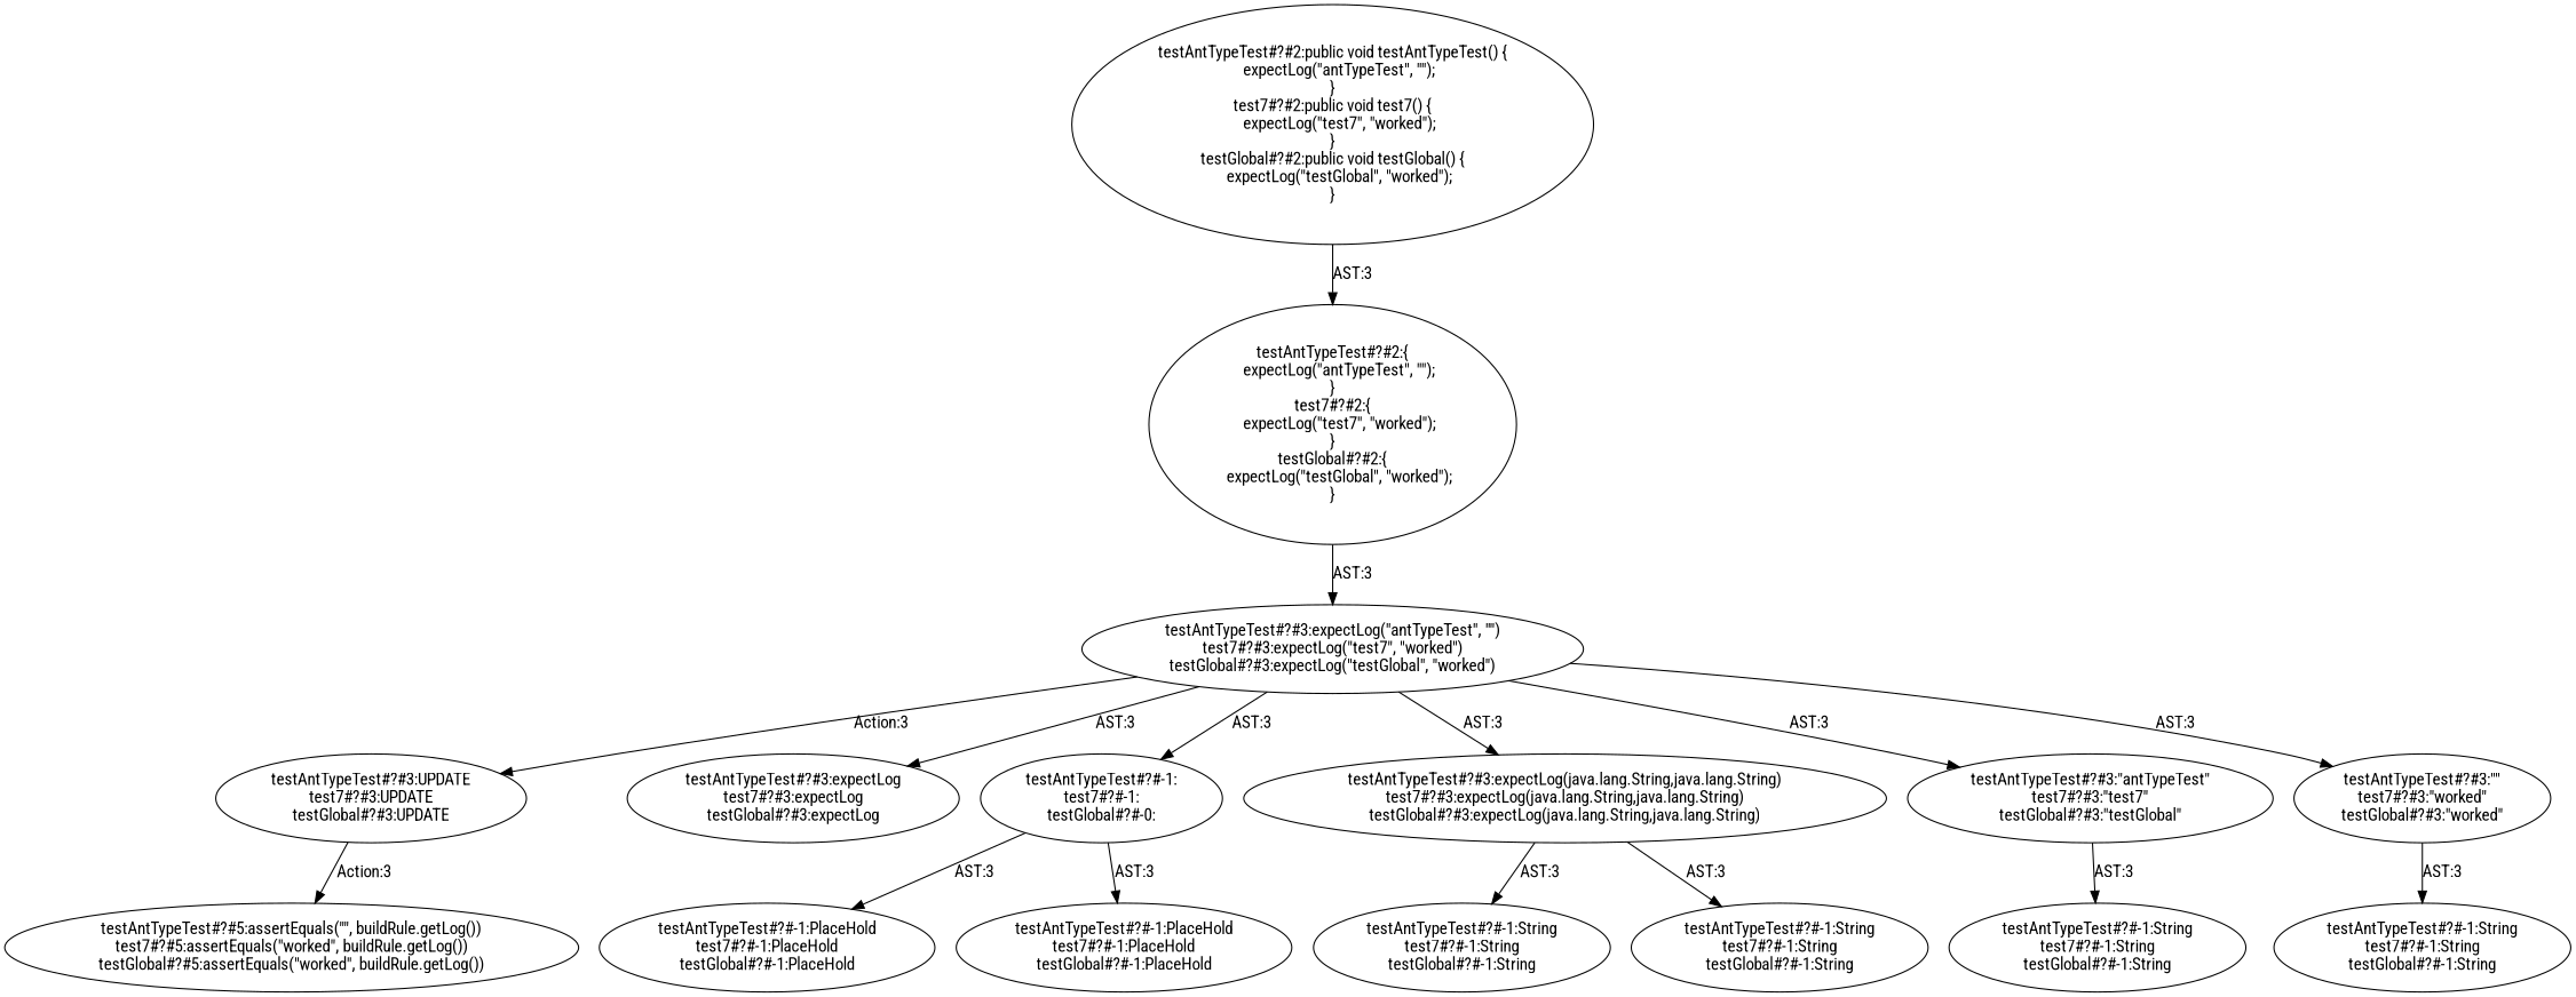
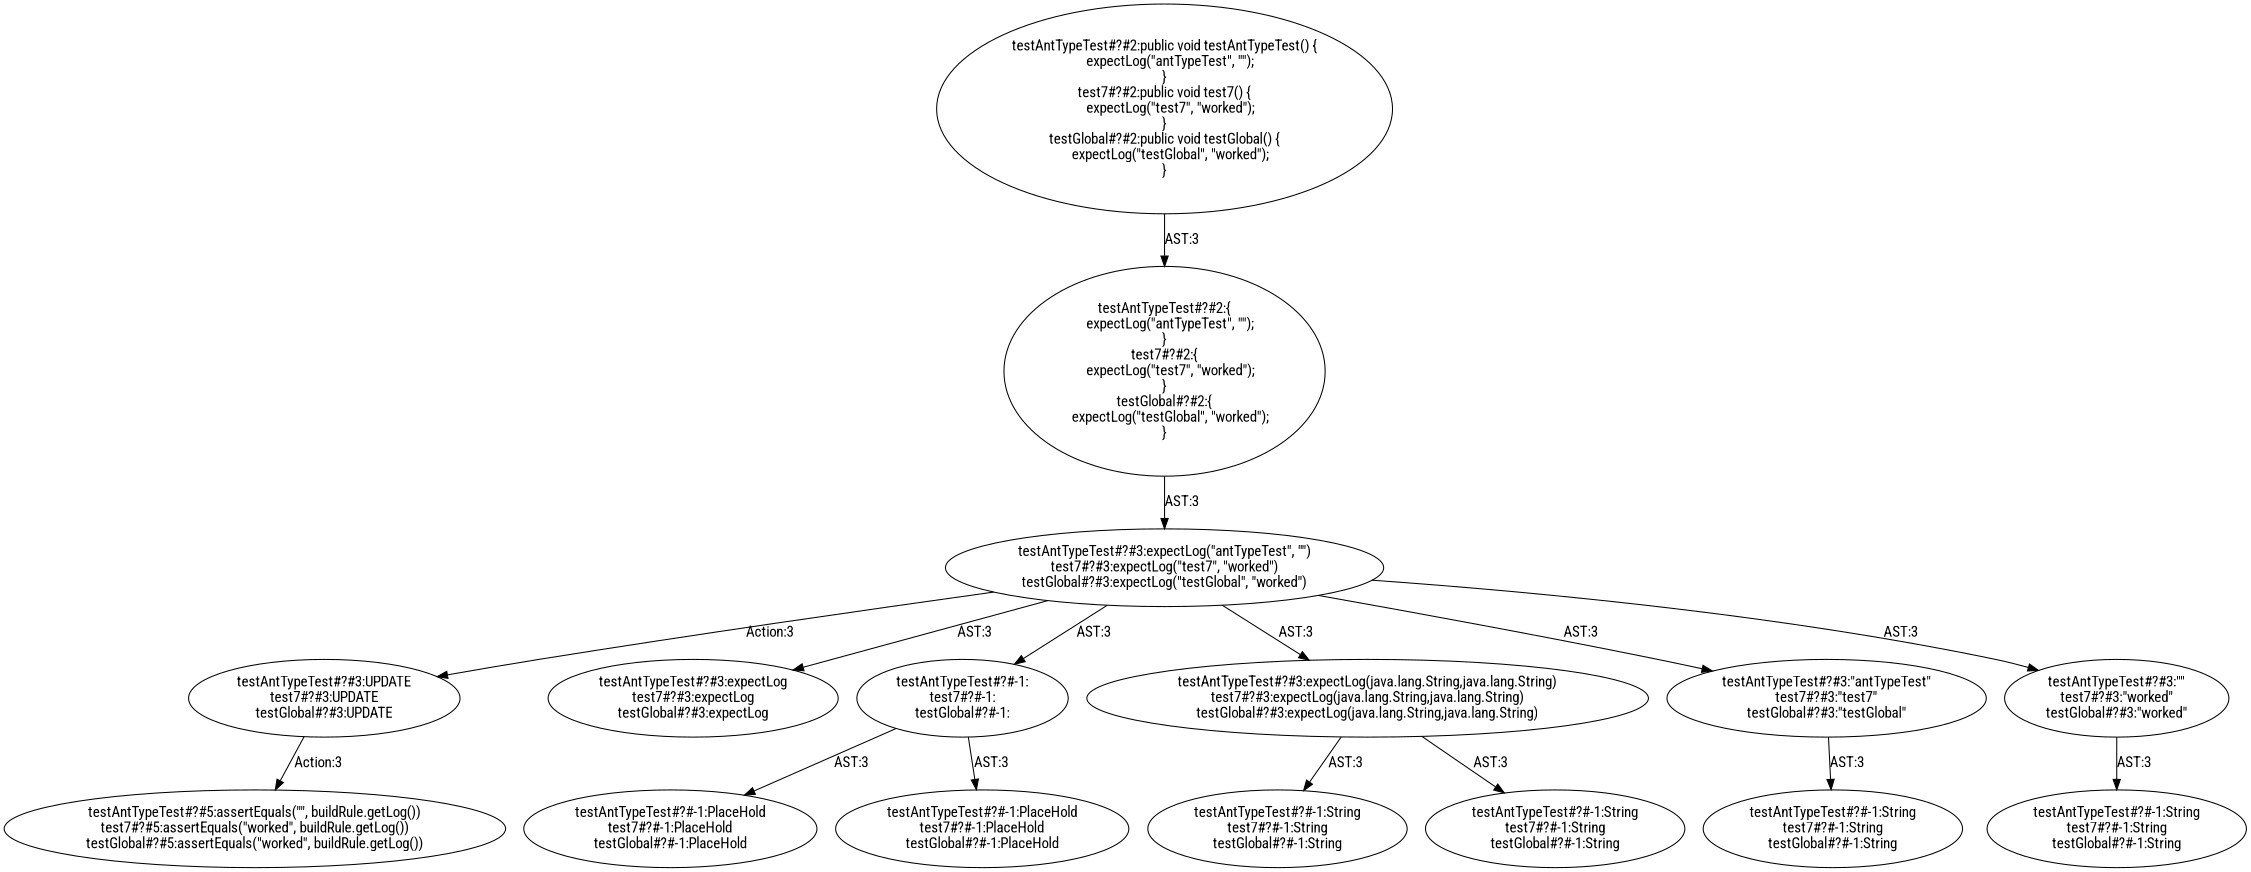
  digraph {
    fontname="Roboto Condensed"
    node [shape=ellipse fontname="Roboto Condensed"]
    edge [fontname="Roboto Condensed"]
    n1 [label="testAntTypeTest#?#3:UPDATE\ntest7#?#3:UPDATE\ntestGlobal#?#3:UPDATE"]
    n2 [label="testAntTypeTest#?#5:assertEquals(\"\", buildRule.getLog())\ntest7#?#5:assertEquals(\"worked\", buildRule.getLog())\ntestGlobal#?#5:assertEquals(\"worked\", buildRule.getLog())"]
    n3 [label="testAntTypeTest#?#3:expectLog(\"antTypeTest\", \"\")\ntest7#?#3:expectLog(\"test7\", \"worked\")\ntestGlobal#?#3:expectLog(\"testGlobal\", \"worked\")"]
    n4 [label="testAntTypeTest#?#3:expectLog\ntest7#?#3:expectLog\ntestGlobal#?#3:expectLog"]
-   n5 [label="testAntTypeTest#?#-1:\ntest7#?#-1:\ntestGlobal#?#-0:"]
+   n5 [label="testAntTypeTest#?#-1:\ntest7#?#-1:\ntestGlobal#?#-1:"]
    n6 [label="testAntTypeTest#?#3:expectLog(java.lang.String,java.lang.String)\ntest7#?#3:expectLog(java.lang.String,java.lang.String)\ntestGlobal#?#3:expectLog(java.lang.String,java.lang.String)"]
    n7 [label="testAntTypeTest#?#3:\"antTypeTest\"\ntest7#?#3:\"test7\"\ntestGlobal#?#3:\"testGlobal\""]
    n8 [label="testAntTypeTest#?#3:\"\"\ntest7#?#3:\"worked\"\ntestGlobal#?#3:\"worked\""]
    n9 [label="testAntTypeTest#?#2:\{\n    expectLog(\"antTypeTest\", \"\");\n\}\ntest7#?#2:\{\n    expectLog(\"test7\", \"worked\");\n\}\ntestGlobal#?#2:\{\n    expectLog(\"testGlobal\", \"worked\");\n\}"]
    n10 [label="testAntTypeTest#?#2:public void testAntTypeTest() \{\n    expectLog(\"antTypeTest\", \"\");\n\}\ntest7#?#2:public void test7() \{\n    expectLog(\"test7\", \"worked\");\n\}\ntestGlobal#?#2:public void testGlobal() \{\n    expectLog(\"testGlobal\", \"worked\");\n\}"]
    n11 [label="testAntTypeTest#?#-1:PlaceHold\ntest7#?#-1:PlaceHold\ntestGlobal#?#-1:PlaceHold"]
    n12 [label="testAntTypeTest#?#-1:PlaceHold\ntest7#?#-1:PlaceHold\ntestGlobal#?#-1:PlaceHold"]
    n13 [label="testAntTypeTest#?#-1:String\ntest7#?#-1:String\ntestGlobal#?#-1:String"]
    n14 [label="testAntTypeTest#?#-1:String\ntest7#?#-1:String\ntestGlobal#?#-1:String"]
    n15 [label="testAntTypeTest#?#-1:String\ntest7#?#-1:String\ntestGlobal#?#-1:String"]
    n16 [label="testAntTypeTest#?#-1:String\ntest7#?#-1:String\ntestGlobal#?#-1:String"]
    n1 -> n2 [label="Action:3"]
    n3 -> n1 [label="Action:3"]
    n3 -> n4 [label="AST:3"]
    n3 -> n5 [label="AST:3"]
    n3 -> n6 [label="AST:3"]
    n3 -> n7 [label="AST:3"]
    n3 -> n8 [label="AST:3"]
    n5 -> n11 [label="AST:3"]
    n5 -> n12 [label="AST:3"]
    n6 -> n13 [label="AST:3"]
    n6 -> n14 [label="AST:3"]
    n7 -> n15 [label="AST:3"]
    n8 -> n16 [label="AST:3"]
    n9 -> n3 [label="AST:3"]
    n10 -> n9 [label="AST:3"]
  }
